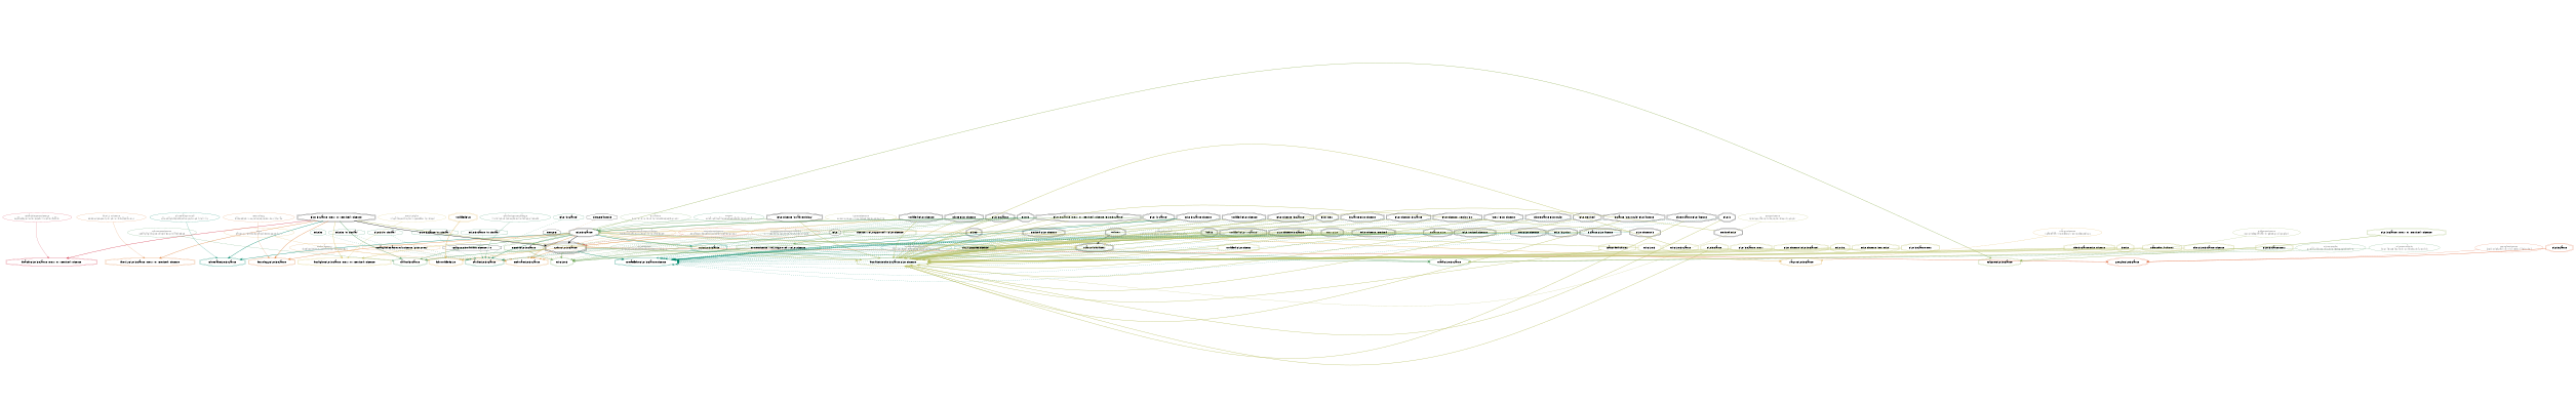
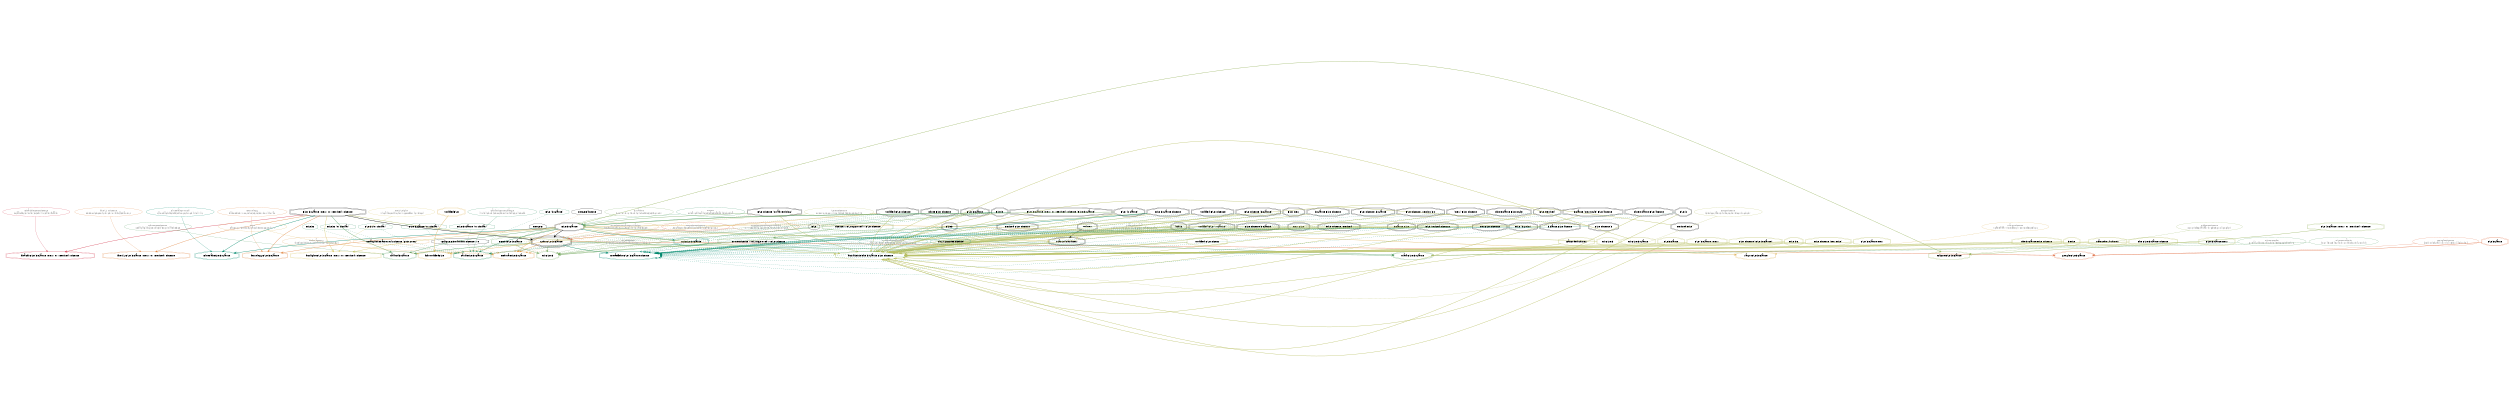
  strict digraph {
    splines=curved
    node [shape=doubleoctagon]
    edge [color="#b8bf62" weight=0.7 arrowhead=vee style=bold]
    n1 [color="#b8bf62" fillcolor="beige;1" fontcolor=gray label="SPDXLicense\n803e722e6c114264df854935029d644d" shape=ellipse]
    n2 [label="spdx:BSD-3-Clause" shape=tripleoctagon]
    n3 [color="#78ab63" label="osi:BSD-3"]
    n4 [color="#e06f45" label="google:BSD3Clause"]
    n5 [color="#e09d4b" label="Fedora:BSD-3-Clause"]
    n6 [color="#58a066" label="osadl:BSD-3-Clause"]
    n7 [color="#deb256" label="fsf:ModifiedBSD"]
    n8 [color="#58a066" label="cal:bsd-3-clause"]
    n9 [color="#00876c" label="metaeffekt:BSD 3-Clause License"]
    n10 [label="BSD-3-Clause"]
    n11 [color="#78ab63" label="DEP5:BSD-3-clause"]
    n12 [color="#00876c" label="BlueOak:BSD-3-Clause"]
    n13 [label="scancode:bsd-new"]
    n14 [color="#e18745" label="fossology:BSD-3-Clause"]
    n15 [color="#379469" label="cavil:BSD-3-Clause"]
    n16 [color="#00876c" label="osi:BSD-3-Clause"]
    n17 [color="#deb256" label="warpr:BSD-3-Clause"]
    n18 [color="#b8bf62" label="foss-license:The 3-Clause BSD License"]
    n19 [color="#dac767" label="fosslight:BSD 3-clause \"New\" or \"Revised\" License"]
    n20 [color="#98b561" label="eclipse:BSD-3-Clause"]
    n21 [label="BSD 3-Clause \"New\" or \"Revised\" License"]
    n22 [color="#d43d51" label="hitachi:BSD 3-Clause \"New\" or \"Revised\" License"]
    n23 [color="#e18745" label="ifrOSS:BSD 3-clause \"New\" or \"Revised\" License"]
    n24 [label=NetCDF shape=octagon]
    n25 [label="NetCDF license" shape=octagon]
    n26 [color="#78ab63" fillcolor="beige;1" fontcolor=gray label="OSILicense\ne7583f205996dbecff2d2f8ec11d367d" shape=ellipse]
    n27 [label="BSD-3"]
    n28 [label="BSD 3-Clause License"]
    n29 [color="#78ab63" label="Trove:License :: OSI Approved :: BSD License"]
    n30 [color="#78ab63" label="License :: OSI Approved :: BSD License"]
    n31 [label="Revised BSD License"]
    n32 [label="Modified BSD License"]
    n33 [label="Three BSD License"]
    n34 [color="#e06f45" fillcolor="beige;1" fontcolor=gray label="GoogleLicense\nf28f10d8f2fb41b77b415fc1446b1d84" shape=ellipse]
    n35 [color="#e06f45" label=BSD3Clause]
    n36 [label=BSD shape=octagon]
    n37 [color="#e09d4b" fillcolor="beige;1" fontcolor=gray label="FedoraEntry\n7be9b88b5be81b9ba2dc97a88cfcb521" shape=ellipse]
    n38 [label="BSD License (no advertising)"]
    n39 [color="#e09d4b" label="Metasploit Framework License (post 2006)" shape=octagon]
    n40 [label="Eclipse Distribution License 1.0" shape=octagon]
    n41 [color="#00876c" fillcolor="beige;1" fontcolor=gray label="BlueOakCouncil\nca08ba6bfd29fb3db0c22b169475474c" shape=ellipse]
    n42 [color="#58a066" fillcolor="beige;1" fontcolor=gray label="OSADLRule\n61ea42fd0e80f16dd345e96e69b3cb78" shape=ellipse]
    n43 [color="#58a066" fillcolor="beige;1" fontcolor=gray label="OSADLMatrix\nd06745cc54e243d1c1db3d6154280f1b" shape=ellipse]
    n44 [color="#deb256" fillcolor="beige;1" fontcolor=gray label="FSF\n8ac60c775fdb892cae2b9ee06688d171" shape=ellipse]
    n45 [color="#deb256" label=ModifiedBSD]
    n46 [color="#58a066" fillcolor="beige;1" fontcolor=gray label="ChooseALicense\nceba2a64f023e0bb3f758c194aebe56e" shape=ellipse]
    n47 [color="#dac767" fillcolor="beige;1" fontcolor=gray label="ScancodeData\n8898cd1986367d209cefc7c8a59080a6" shape=ellipse]
    n48 [label="bsd-new"]
    n49 [color="#e18745" fillcolor="beige;1" fontcolor=gray label="Fossology\n5adee599718028b833269b1d814f07a0" shape=ellipse]
    n50 [color="#379469" fillcolor="beige;1" fontcolor=gray label="OKFN\n8dea1cf49ca46395a559a5ab499d23ba" shape=ellipse]
    n51 [label="BSD 3-Clause \"New\" or \"Revised\" License (BSD-3-Clause)"]
    n52 [color="#e06f45" fillcolor="beige;1" fontcolor=gray label="OrtLicenseCategorization\n7077c53aba646c8bde4b2f1850c760ff" shape=ellipse]
    n53 [color="#e09d4b" fillcolor="beige;1" fontcolor=gray label="OrtLicenseCategorization\nf93ff0fdd8a0827196614d480afe5639" shape=ellipse]
    n54 [color="#379469" fillcolor="beige;1" fontcolor=gray label="CavilLicenseChange\n47d94cb0942906a98d7e4ea6324850fb" shape=ellipse]
    n55 [color="#379469" label="BSD (3-Clause)" shape=octagon]
    n56 [label="BSD 3-Clause"]
    n57 [color="#379469" label="BSD 3-clause (or similar)" shape=octagon]
    n58 [color="#379469" label="BSD-3-clause (or similar)" shape=octagon]
    n59 [label=BSD3]
    n60 [color="#379469" label=BSD3c shape=octagon]
    n61 [color="#379469" label="BSD3c (or similar)" shape=octagon]
    n62 [color="#379469" label="BSD3c(or similar)" shape=octagon]
    n63 [color="#00876c" fillcolor="beige;1" fontcolor=gray label="MetaeffektLicense\naa40973e31efa9e5e94b3bb8ad8bb963" shape=ellipse]
    n64 [label="3-Clause BSD License"]
    n65 [label="3-clause BSD"]
    n66 [label="Three-clause BSD-style"]
    n67 [label=bsd_3]
    n68 [label="Modified BSD Licence"]
    n69 [label="Modified BSD (7-clause)"]
    n70 [label="BSD New"]
    n71 [label="New BSD"]
    n72 [label="(New) BSD License"]
    n73 [label="Revised BSD"]
    n74 [label="3-clause (new-style) BSD license"]
    n75 [label="BSD (3-point)"]
    n76 [label="BSD 3"]
    n77 [label="BSD Licence 3"]
    n78 [label="BSD License (3-Clause)"]
    n79 [label="BSD License 3 Clause"]
    n80 [label="BSD License, 3-Clause"]
    n81 [label="BSD License, Revised"]
    n82 [label="BSD License, Version 3.0"]
    n83 [label="BSD revised License"]
    n84 [label="BSD Revised"]
    n85 [label="NewBSD Licence"]
    n86 [label="Three clause BSD license"]
    n87 [color="#00876c" label="TinySCHEME License" shape=octagon]
    n88 [label="3 clause BSD license"]
    n89 [color="#dc574a" fillcolor="beige;1" fontcolor=gray label="HermineLicense\nee2a5ce1f3c5ad43058f5765a5d61382" shape=ellipse]
    n90 [color="#deb256" fillcolor="beige;1" fontcolor=gray label="WarprLicense\n76a99aaa775159fec778e78ef5ce5b2c" shape=ellipse]
    n91 [color="#b8bf62" fillcolor="beige;1" fontcolor=gray label="FossLicense\nf29dccc4a91340a826de755c7d16dcd7" shape=ellipse]
    n92 [color="#b8bf62" label="The 3-Clause BSD License"]
    n93 [color="#b8bf62" label="3-BSD"]
    n94 [label="BSD (3 clause)"]
    n95 [color="#b8bf62" label="scancode://bsd-new"]
    n96 [color="#b8bf62" label="The BSD-3-clause License"]
    n97 [color="#b8bf62" label="Modified BSD Licens"]
    n98 [color="#b8bf62" label="scancode:bsd-new"]
    n99 [color="#b8bf62" label="osi:BSD-3"]
    n100 [color="#b8bf62" label="osi:BSD-3-Clause"]
    n101 [color="#b8bf62" label="BSD3-clause"]
    n102 [color="#b8bf62" label="BSD-3-clause New"]
    n103 [color="#b8bf62" label="BSD 3-Clause \"New\""]
    n104 [color="#b8bf62" label="BSD License (BSD-3-Clause)"]
    n105 [color="#b8bf62" label="BSD 3C"]
    n106 [color="#b8bf62" label="BSD License (new BSD)"]
    n107 [color="#b8bf62" label="BSD 3-Clause New"]
    n108 [color="#dac767" fillcolor="beige;1" fontcolor=gray label="FOSSLight\n77bca45c8df764e77c6eeff8142799cd" shape=ellipse]
    n109 [color="#d43d51" fillcolor="beige;1" fontcolor=gray label="HitachiOpenLicense\nb6aa8f5237bd973c5f14703a57fbaad1" shape=ellipse]
    n110 [color="#98b561" fillcolor="beige;1" fontcolor=gray label="EclipseLicense\n8c0c75fe6dabaf7d76e596184606fc7f" shape=ellipse]
    n111 [color="#98b561" label="BSD 3-Clause “New” or “Revised” License"]
    n112 [color="#e18745" fillcolor="beige;1" fontcolor=gray label="ifrOSS License\ne9990d65ce842d7c9707f7fca39a0e12" shape=ellipse]
    n113 [color="#78ab63" fillcolor="beige;1" fontcolor=gray label="Curation\n928787512490b4c40b8fb9333fbc78d7" shape=ellipse]
    n1 -> n2 [weight=0.5 arrowhead="" style=""]
    n2 -> n3 [color="#78ab63"]
    n2 -> n4 [color="#e06f45"]
    n2 -> n5 [color="#e09d4b"]
    n2 -> n6 [color="#58a066"]
    n2 -> n7 [color="#deb256" style=dashed weight=0.5]
    n2 -> n8 [color="#58a066"]
    n2 -> n9 [color="#00876c"]
    n10 -> n2 [color=""]
    n10 -> n5 [color="#e09d4b"]
    n10 -> n6 [color="#58a066"]
    n10 -> n8 [color="#58a066"]
    n10 -> n11 [color="#78ab63"]
    n10 -> n12 [color="#00876c"]
    n10 -> n13 [color="#dac767"]
    n10 -> n14 [color="#e18745"]
    n10 -> n15 [color="#379469"]
    n10 -> n16 [color="#00876c"]
    n10 -> n17 [color="#deb256"]
    n10 -> n18
    n10 -> n19 [color="#dac767"]
    n10 -> n20 [color="#98b561"]
    n11 -> n3 [color="#78ab63"]
    n13 -> n9 [color="#00876c" style=dashed weight=0.5]
    n13 -> n18
    n16 -> n9 [color="#00876c" style=dashed weight=0.5]
    n21 -> n2 [color=""]
    n21 -> n8 [color="#58a066"]
    n21 -> n12 [color="#00876c"]
    n21 -> n14 [color="#e18745"]
    n21 -> n18
    n21 -> n19 [color="#dac767"]
    n21 -> n22 [color="#d43d51"]
    n21 -> n23 [color="#e18745"]
    n24 -> n5 [color="#e09d4b" style=dashed weight=0.5]
    n25 -> n5 [color="#e09d4b" style=dashed weight=0.5]
    n26 -> n3 [color="#78ab63" weight=0.5 arrowhead="" style=""]
    n27 -> n3 [color="#78ab63"]
    n27 -> n9 [color="#00876c" style=dashed weight=0.5]
    n27 -> n15 [color="#379469" style=dashed weight=0.5]
    n27 -> n18
    n28 -> n3 [color="#78ab63"]
    n28 -> n9 [color="#00876c"]
    n28 -> n18
    n29 -> n3 [color="#78ab63"]
    n30 -> n29 [color="#78ab63"]
    n31 -> n3 [color="#78ab63" style=dashed weight=0.5]
    n31 -> n18
    n32 -> n3 [color="#78ab63" style=dashed weight=0.5]
    n32 -> n7 [color="#deb256"]
    n32 -> n8 [color="#58a066" style=dashed weight=0.5]
    n32 -> n9 [color="#00876c" style=dashed weight=0.5]
    n32 -> n18
    n33 -> n3 [color="#78ab63" style=dashed weight=0.5]
    n33 -> n9 [color="#00876c" style=dashed weight=0.5]
    n33 -> n15 [color="#379469" style=dashed weight=0.5]
    n33 -> n18
    n34 -> n4 [color="#e06f45" weight=0.5 arrowhead="" style=""]
    n35 -> n4 [color="#e06f45"]
    n36 -> n5 [color="#e09d4b" style=dashed weight=0.5]
    n36 -> n9 [color="#00876c" style=dashed weight=0.5]
    n37 -> n5 [color="#e09d4b" weight=0.5 arrowhead="" style=""]
    n38 -> n5 [color="#e09d4b" style=dashed weight=0.5]
    n38 -> n10 [color="#78ab63"]
    n38 -> n18
    n39 -> n5 [color="#e09d4b" style=dashed weight=0.5]
    n40 -> n5 [color="#e09d4b" style=dashed weight=0.5]
    n41 -> n12 [color="#00876c" weight=0.5 arrowhead="" style=""]
    n42 -> n6 [color="#58a066" weight=0.5 arrowhead="" style=""]
    n43 -> n6 [color="#58a066" weight=0.5 arrowhead="" style=""]
    n44 -> n7 [color="#deb256" weight=0.5 arrowhead="" style=""]
    n45 -> n7 [color="#deb256"]
    n46 -> n8 [color="#58a066" weight=0.5 arrowhead="" style=""]
    n47 -> n13 [color="#dac767" weight=0.5 arrowhead="" style=""]
    n48 -> n13 [color=""]
    n49 -> n14 [color="#e18745" weight=0.5 arrowhead="" style=""]
    n50 -> n10 [color="#379469" weight=0.5 arrowhead="" style=""]
    n51 -> n10 [color="#379469"]
    n51 -> n18
    n52 -> n2 [color="#e06f45" weight=0.5 arrowhead="" style=""]
    n53 -> n2 [color="#e09d4b" weight=0.5 arrowhead="" style=""]
    n54 -> n15 [color="#379469" weight=0.5 arrowhead="" style=""]
    n55 -> n15 [color="#379469" style=dashed weight=0.5]
    n56 -> n15 [color="#379469" style=dashed weight=0.5]
    n56 -> n18
    n57 -> n15 [color="#379469" style=dashed weight=0.5]
    n58 -> n15 [color="#379469" style=dashed weight=0.5]
    n59 -> n9 [color="#00876c" style=dashed weight=0.5]
    n59 -> n15 [color="#379469" style=dashed weight=0.5]
    n59 -> n18
    n60 -> n15 [color="#379469" style=dashed weight=0.5]
    n61 -> n15 [color="#379469" style=dashed weight=0.5]
    n62 -> n15 [color="#379469" style=dashed weight=0.5]
    n63 -> n9 [color="#00876c" weight=0.5 arrowhead="" style=""]
    n64 -> n9 [color="#00876c" style=dashed weight=0.5]
    n64 -> n18
    n65 -> n9 [color="#00876c" style=dashed weight=0.5]
    n65 -> n18
    n66 -> n9 [color="#00876c" style=dashed weight=0.5]
    n66 -> n18
    n67 -> n9 [color="#00876c" style=dashed weight=0.5]
    n67 -> n18
    n68 -> n9 [color="#00876c" style=dashed weight=0.5]
    n68 -> n18
    n69 -> n9 [color="#00876c" style=dashed weight=0.5]
    n69 -> n18
    n70 -> n9 [color="#00876c" style=dashed weight=0.5]
    n70 -> n18
    n71 -> n9 [color="#00876c" style=dashed weight=0.5]
    n71 -> n18
    n72 -> n9 [color="#00876c" style=dashed weight=0.5]
    n72 -> n18
    n73 -> n18
    n74 -> n9 [color="#00876c" style=dashed weight=0.5]
    n74 -> n18
    n75 -> n9 [color="#00876c" style=dashed weight=0.5]
    n75 -> n18
    n76 -> n9 [color="#00876c" style=dashed weight=0.5]
    n76 -> n18
    n77 -> n9 [color="#00876c" style=solid weight=0.5]
    n77 -> n18
    n78 -> n9 [color="#00876c" style=dashed weight=0.5]
    n78 -> n18
    n79 -> n9 [color="#00876c" style=dashed weight=0.5]
    n79 -> n18
    n80 -> n9 [color="#00876c" style=dashed weight=0.5]
-   n80 -> n18
    n81 -> n9 [color="#00876c" style=dashed weight=0.5]
    n81 -> n18
    n82 -> n9 [color="#00876c" style=dashed weight=0.5]
    n82 -> n18
    n83 -> n9 [color="#00876c" style=dashed weight=0.5]
    n83 -> n18
    n84 -> n9 [color="#00876c" style=dashed weight=0.5]
    n84 -> n18
    n85 -> n9 [color="#00876c" style=dashed weight=0.5]
    n85 -> n18
    n86 -> n9 [color="#00876c" style=dashed weight=0.5]
    n86 -> n18
    n87 -> n9 [color="#00876c" style=dashed weight=0.5]
    n88 -> n9 [color="#00876c" style=dashed weight=0.5]
    n88 -> n18
    n89 -> n2 [color="#dc574a" weight=0.5 arrowhead="" style=""]
    n90 -> n17 [color="#deb256" weight=0.5 arrowhead="" style=""]
    n91 -> n18 [weight=0.5 arrowhead="" style=""]
    n92 -> n18
    n93 -> n18
    n94 -> n10 [color="#78ab63"]
    n94 -> n18
    n95 -> n18
    n96 -> n18
    n97 -> n9 [color="#00876c" style=dashed weight=0.5]
    n97 -> n18
    n98 -> n18
    n99 -> n18
    n100 -> n18
    n101 -> n18
    n102 -> n6
    n103 -> n18
    n104 -> n18
    n105 -> n18
    n106 -> n18
    n107 -> n18
    n108 -> n19 [color="#dac767" weight=0.5 arrowhead="" style=""]
    n109 -> n22 [color="#d43d51" weight=0.5 arrowhead="" style=""]
    n110 -> n20 [color="#98b561" weight=0.5 arrowhead="" style=""]
    n111 -> n20 [color="#98b561"]
    n112 -> n23 [color="#e18745" weight=0.5 arrowhead="" style=""]
    n113 -> n10 [color="#78ab63" weight=0.5 arrowhead="" style=""]
  }
